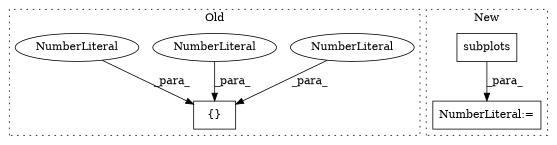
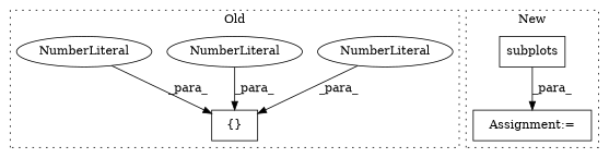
  digraph {
    node [a=34 l=1 shape=box]
    n1 [a=4 l="1,1" label="{}" s="1028,1040"]
    n2 [label=NumberLiteral s=1037 shape=ellipse]
    n3 [label=NumberLiteral s=1039 shape=ellipse]
    n4 [label=NumberLiteral s=1033 shape=ellipse]
    n5 [a=32 l="9,2" label=subplots s="804,837"]
-   n6 [a=7 l=2 label="NumberLiteral:=" s=784]
+   n6 [a=7 l=2 label="Assignment:=" s=784]
    subgraph cluster_1 {
      label=Old
      style=dotted
      n1
      n2
      n3
      n4
    }
    subgraph cluster_2 {
      label=New
      style=dotted
      n5
      n6
    }
    n2 -> n1 [label=_para_]
    n3 -> n1 [label=_para_]
    n4 -> n1 [label=_para_]
    n5 -> n6 [label=_para_]
  }
